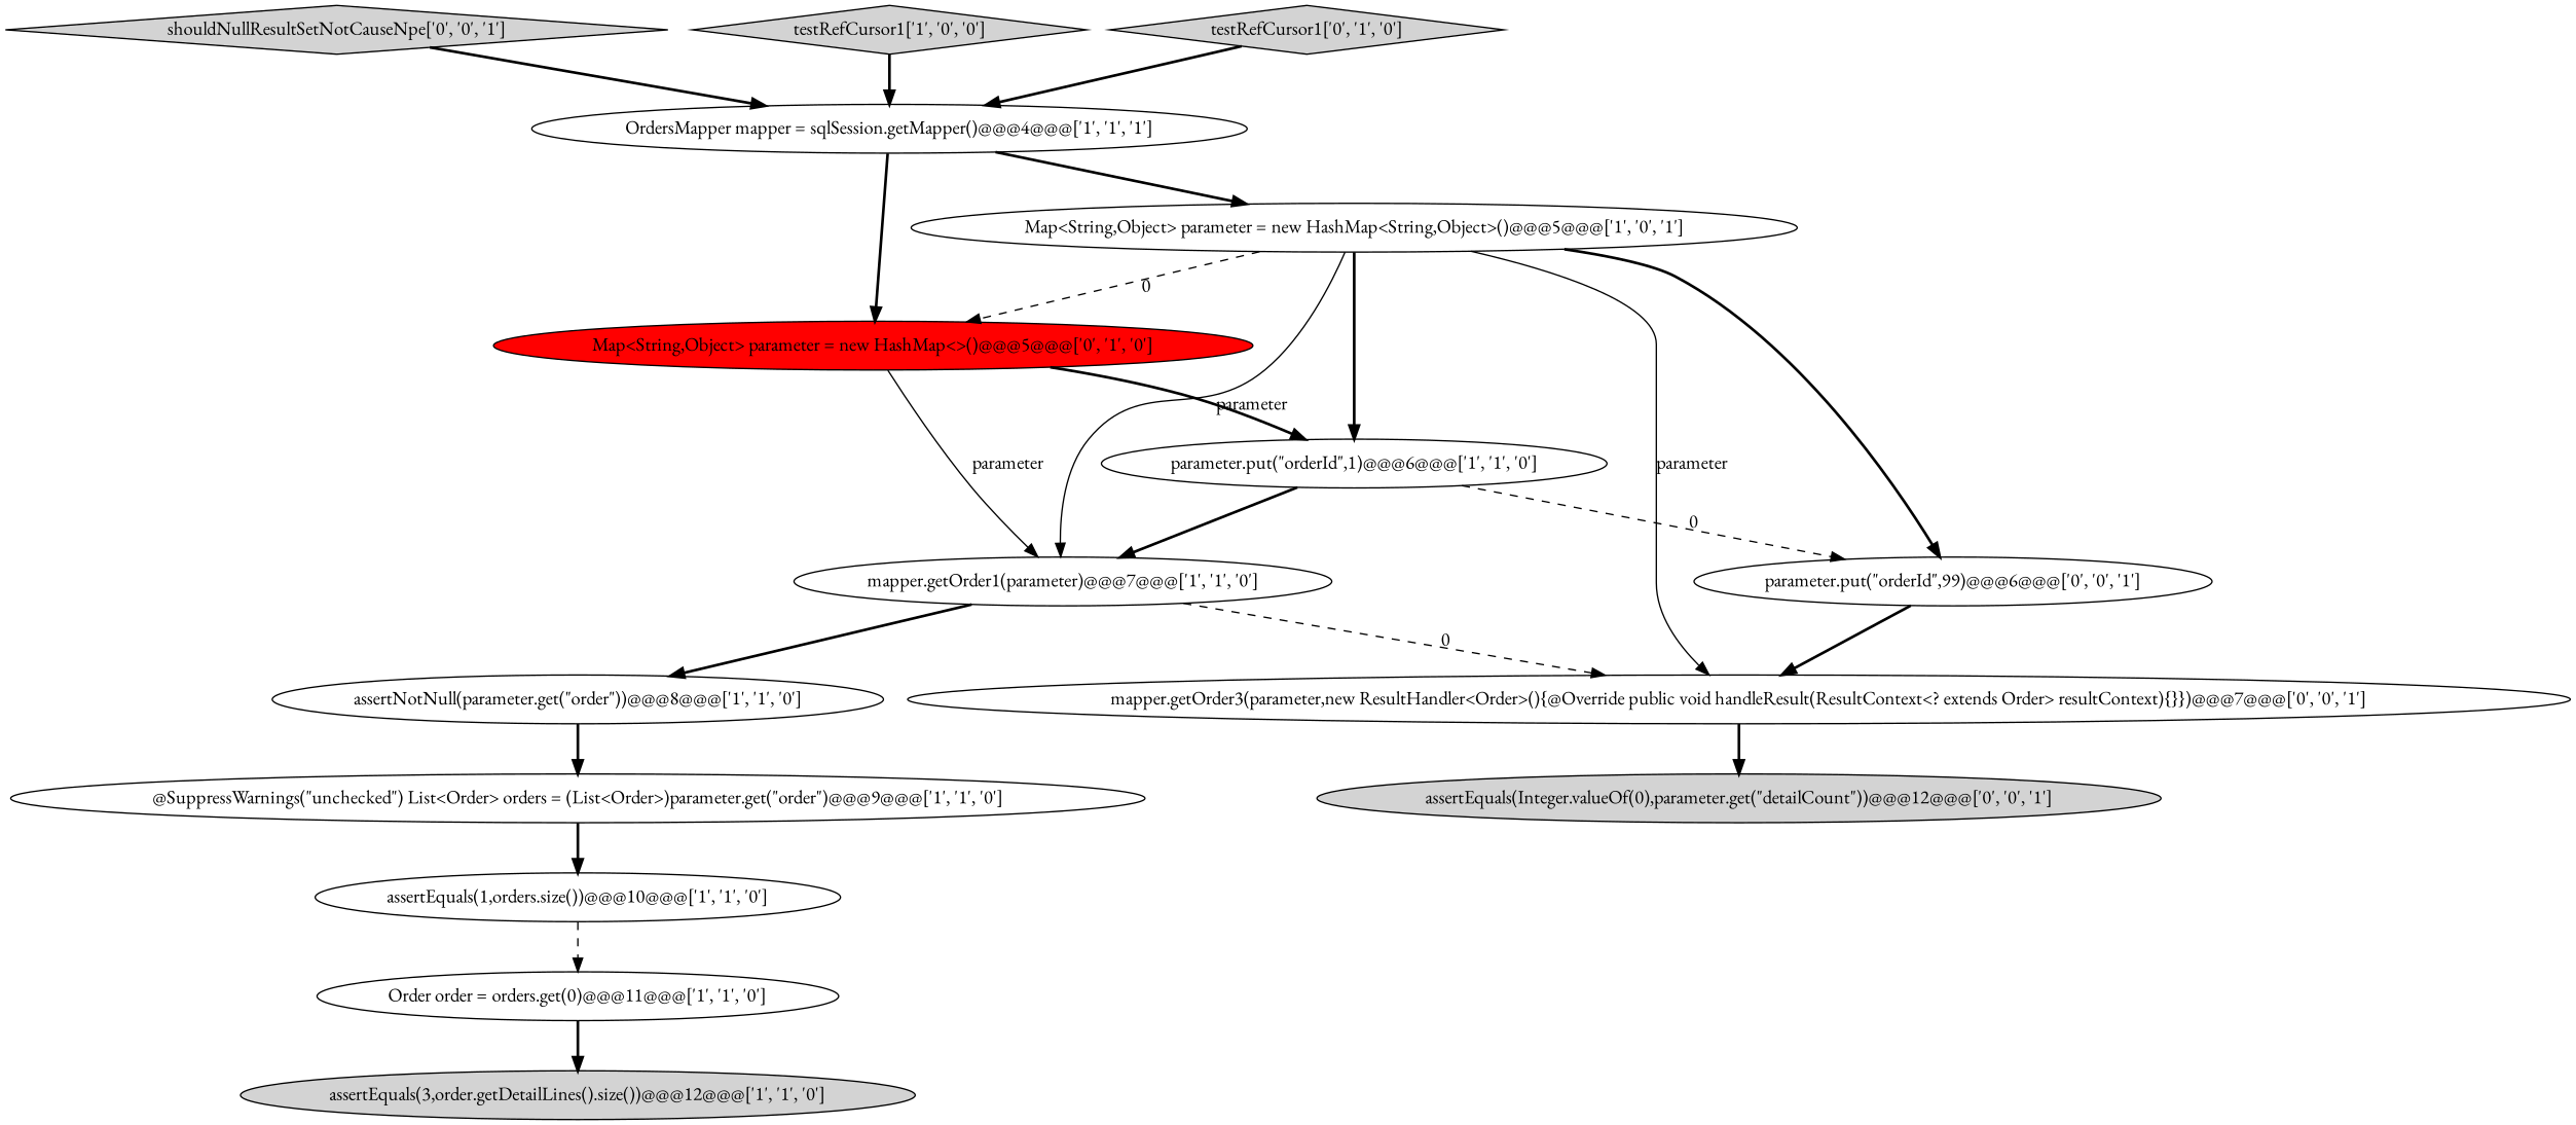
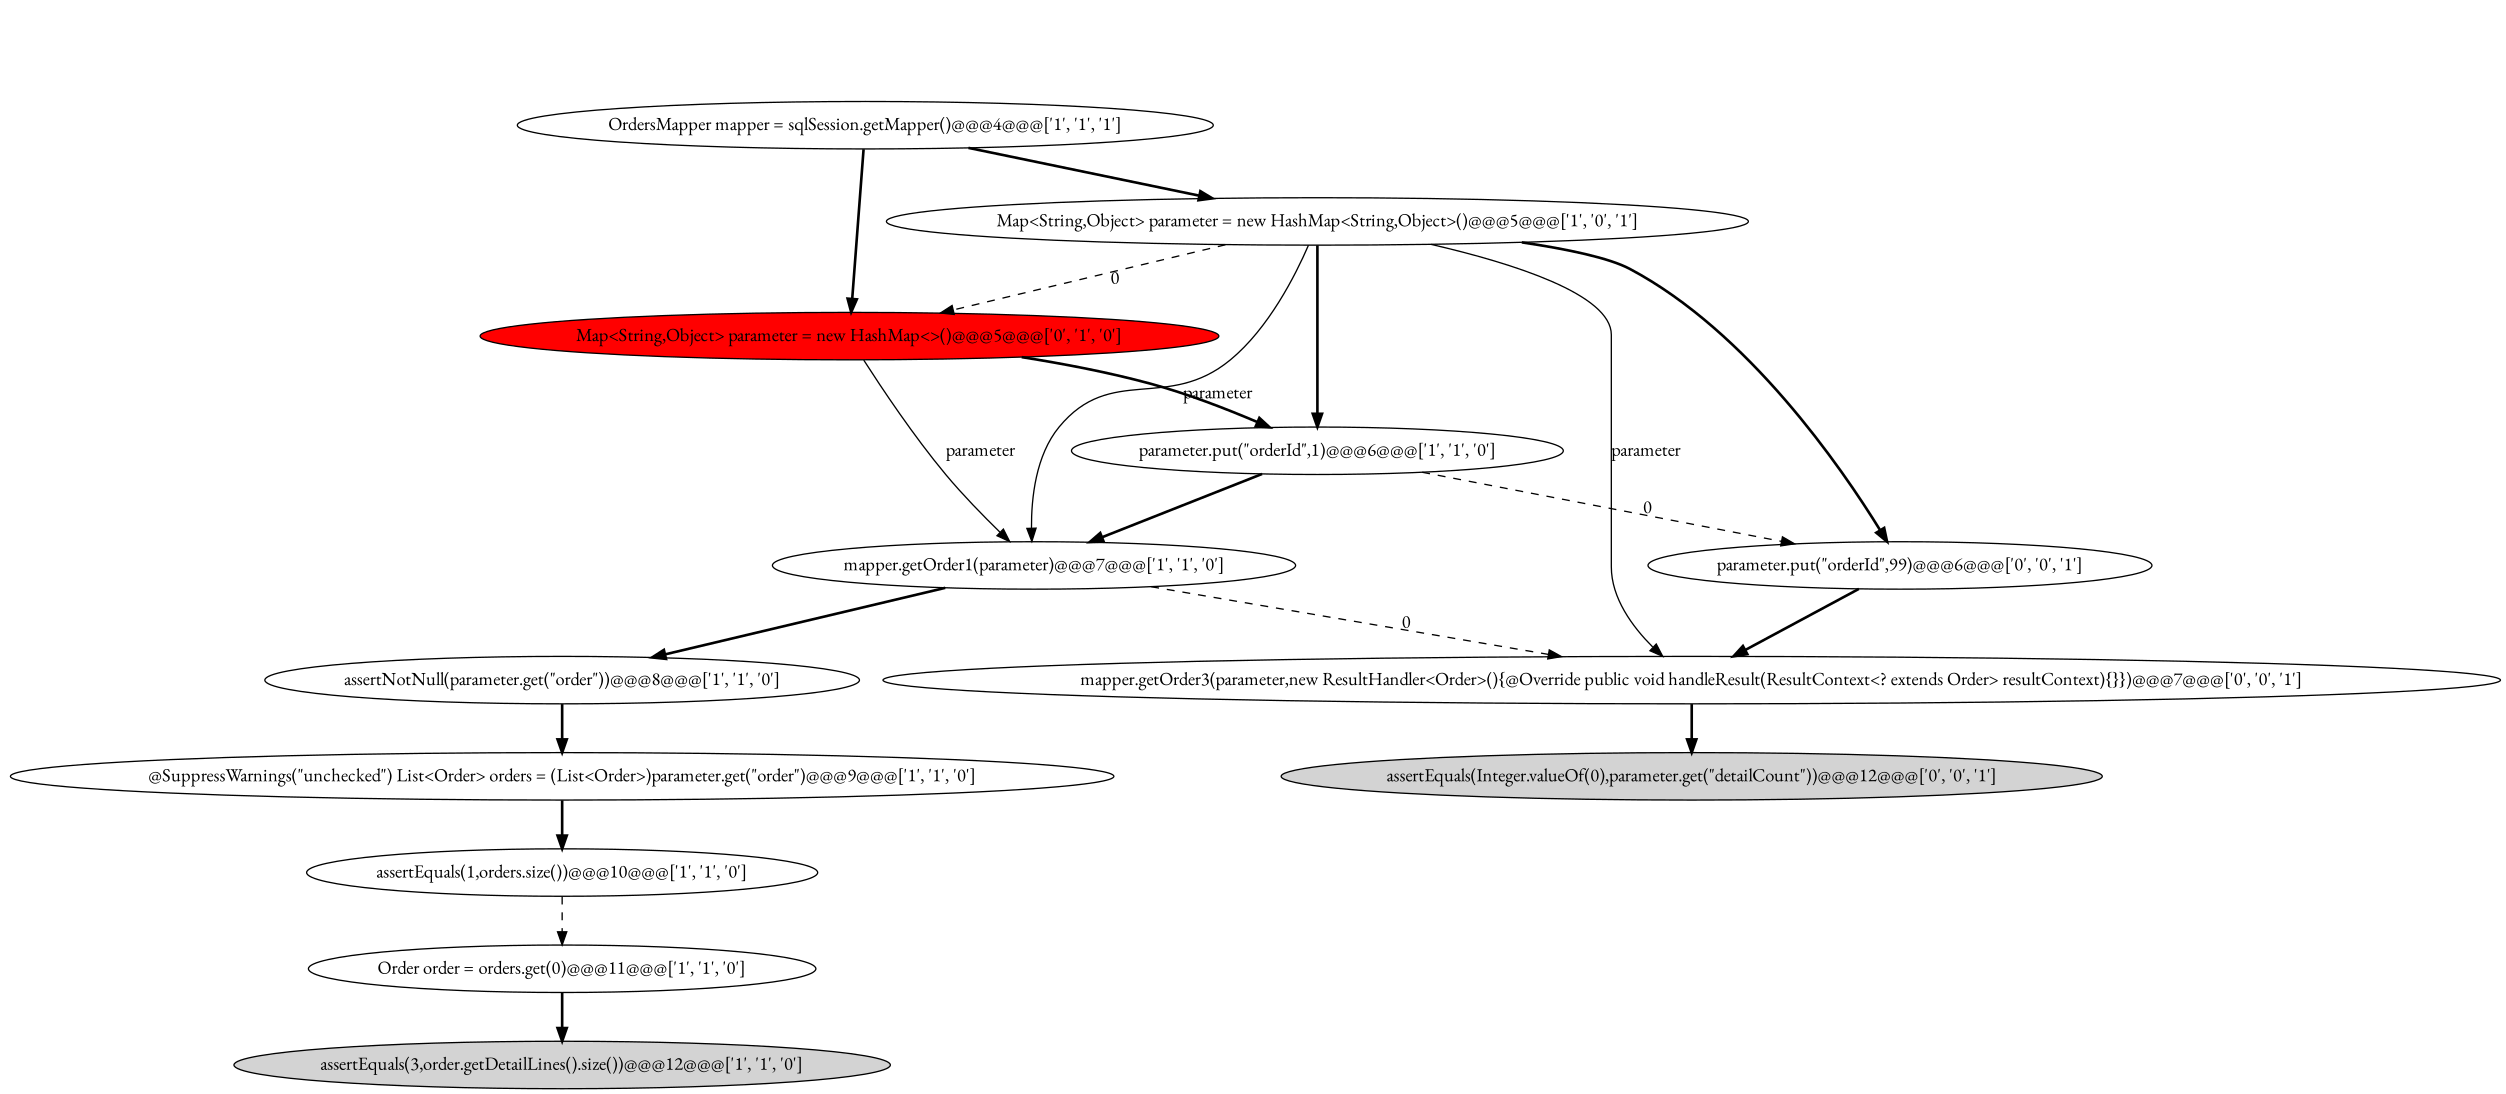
  digraph {
    fontname="EB Garamond"
    node [fillcolor=white fontname="EB Garamond" shape=ellipse style=filled]
    edge [fontname="EB Garamond" style=bold]
    n1 [label="Order order = orders.get(0)@@@11@@@['1', '1', '0']"]
    n2 [fillcolor=lightgray label="assertEquals(3,order.getDetailLines().size())@@@12@@@['1', '1', '0']"]
-   n3 [fillcolor=lightgray label="shouldNullResultSetNotCauseNpe['0', '0', '1']" shape=diamond]
    n4 [label="OrdersMapper mapper = sqlSession.getMapper()@@@4@@@['1', '1', '1']"]
    n5 [fillcolor=red label="Map<String,Object> parameter = new HashMap<>()@@@5@@@['0', '1', '0']"]
    n6 [label="Map<String,Object> parameter = new HashMap<String,Object>()@@@5@@@['1', '0', '1']"]
    n7 [label="parameter.put(\"orderId\",1)@@@6@@@['1', '1', '0']"]
    n8 [label="mapper.getOrder1(parameter)@@@7@@@['1', '1', '0']"]
    n9 [label="parameter.put(\"orderId\",99)@@@6@@@['0', '0', '1']"]
    n10 [label="mapper.getOrder3(parameter,new ResultHandler<Order>(){@Override public void handleResult(ResultContext<? extends Order> resultContext){}})@@@7@@@['0', '0', '1']"]
    n11 [label="assertNotNull(parameter.get(\"order\"))@@@8@@@['1', '1', '0']"]
    n12 [label="assertEquals(1,orders.size())@@@10@@@['1', '1', '0']"]
-   n13 [fillcolor=lightgray label="testRefCursor1['1', '0', '0']" shape=diamond]
    n14 [fillcolor=lightgray label="assertEquals(Integer.valueOf(0),parameter.get(\"detailCount\"))@@@12@@@['0', '0', '1']"]
    n15 [label="@SuppressWarnings(\"unchecked\") List<Order> orders = (List<Order>)parameter.get(\"order\")@@@9@@@['1', '1', '0']"]
-   n16 [fillcolor=lightgray label="testRefCursor1['0', '1', '0']" shape=diamond]
    n1 -> n2
-   n3 -> n4
    n4 -> n5
    n4 -> n6
    n5 -> n7
    n5 -> n8 [label=parameter style=solid]
    n6 -> n5 [label=0 style=dashed]
    n6 -> n7
    n6 -> n8 [label=parameter style=solid]
    n6 -> n9
    n6 -> n10 [label=parameter style=solid]
    n7 -> n8
    n7 -> n9 [label=0 style=dashed]
    n8 -> n10 [label=0 style=dashed]
    n8 -> n11
    n9 -> n10
    n10 -> n14
    n11 -> n15
    n12 -> n1 [style=dashed]
-   n13 -> n4
    n15 -> n12
-   n16 -> n4
  }
